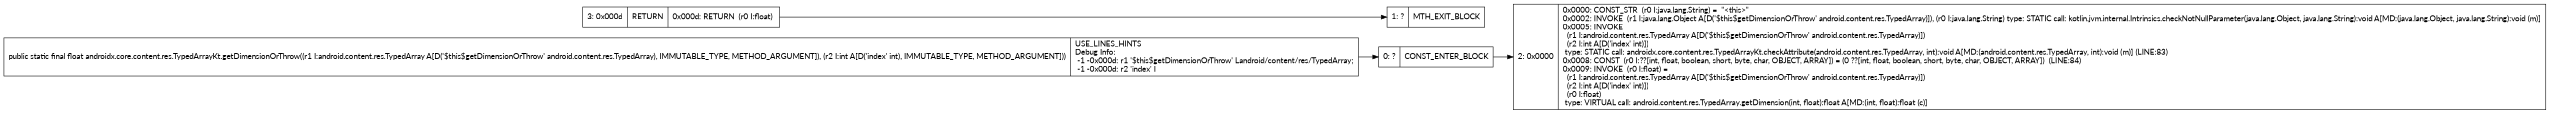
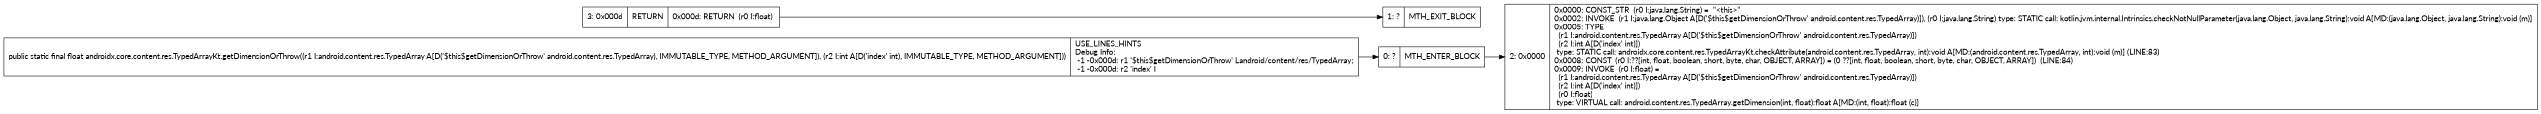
  digraph {
    fontname=Lato
    rankdir=LR
    node [fontname=Lato shape=record]
    edge [fontname=Lato]
-   n1 [label="{0\:\ ?|CONST_ENTER_BLOCK\l}"]
-   n2 [label="{2\:\ 0x0000|0x0000: CONST_STR  (r0 I:java.lang.String) =  \"\<this\>\" \l0x0002: INVOKE  (r1 I:java.lang.Object A[D('$this$getDimensionOrThrow' android.content.res.TypedArray)]), (r0 I:java.lang.String) type: STATIC call: kotlin.jvm.internal.Intrinsics.checkNotNullParameter(java.lang.Object, java.lang.String):void A[MD:(java.lang.Object, java.lang.String):void (m)]\l0x0005: INVOKE  \l  (r1 I:android.content.res.TypedArray A[D('$this$getDimensionOrThrow' android.content.res.TypedArray)])\l  (r2 I:int A[D('index' int)])\l type: STATIC call: androidx.core.content.res.TypedArrayKt.checkAttribute(android.content.res.TypedArray, int):void A[MD:(android.content.res.TypedArray, int):void (m)] (LINE:83)\l0x0008: CONST  (r0 I:??[int, float, boolean, short, byte, char, OBJECT, ARRAY]) = (0 ??[int, float, boolean, short, byte, char, OBJECT, ARRAY])  (LINE:84)\l0x0009: INVOKE  (r0 I:float) = \l  (r1 I:android.content.res.TypedArray A[D('$this$getDimensionOrThrow' android.content.res.TypedArray)])\l  (r2 I:int A[D('index' int)])\l  (r0 I:float)\l type: VIRTUAL call: android.content.res.TypedArray.getDimension(int, float):float A[MD:(int, float):float (c)]\l}"]
+   n1 [label="{0\:\ ?|MTH_ENTER_BLOCK\l}"]
+   n2 [label="{2\:\ 0x0000|0x0000: CONST_STR  (r0 I:java.lang.String) =  \"\<this\>\" \l0x0002: INVOKE  (r1 I:java.lang.Object A[D('$this$getDimensionOrThrow' android.content.res.TypedArray)]), (r0 I:java.lang.String) type: STATIC call: kotlin.jvm.internal.Intrinsics.checkNotNullParameter(java.lang.Object, java.lang.String):void A[MD:(java.lang.Object, java.lang.String):void (m)]\l0x0005: TYPE  \l  (r1 I:android.content.res.TypedArray A[D('$this$getDimensionOrThrow' android.content.res.TypedArray)])\l  (r2 I:int A[D('index' int)])\l type: STATIC call: androidx.core.content.res.TypedArrayKt.checkAttribute(android.content.res.TypedArray, int):void A[MD:(android.content.res.TypedArray, int):void (m)] (LINE:83)\l0x0008: CONST  (r0 I:??[int, float, boolean, short, byte, char, OBJECT, ARRAY]) = (0 ??[int, float, boolean, short, byte, char, OBJECT, ARRAY])  (LINE:84)\l0x0009: INVOKE  (r0 I:float) = \l  (r1 I:android.content.res.TypedArray A[D('$this$getDimensionOrThrow' android.content.res.TypedArray)])\l  (r2 I:int A[D('index' int)])\l  (r0 I:float)\l type: VIRTUAL call: android.content.res.TypedArray.getDimension(int, float):float A[MD:(int, float):float (c)]\l}"]
    n3 [label="{3\:\ 0x000d|RETURN\l|0x000d: RETURN  (r0 I:float) \l}"]
    n4 [label="{1\:\ ?|MTH_EXIT_BLOCK\l}"]
    n5 [label="{public static final float androidx.core.content.res.TypedArrayKt.getDimensionOrThrow((r1 I:android.content.res.TypedArray A[D('$this$getDimensionOrThrow' android.content.res.TypedArray), IMMUTABLE_TYPE, METHOD_ARGUMENT]), (r2 I:int A[D('index' int), IMMUTABLE_TYPE, METHOD_ARGUMENT]))  | USE_LINES_HINTS\lDebug Info:\l  \-1 \-0x000d: r1 '$this$getDimensionOrThrow' Landroid\/content\/res\/TypedArray;\l  \-1 \-0x000d: r2 'index' I\l}"]
    n1 -> n2
    n3 -> n4
    n5 -> n1
  }
